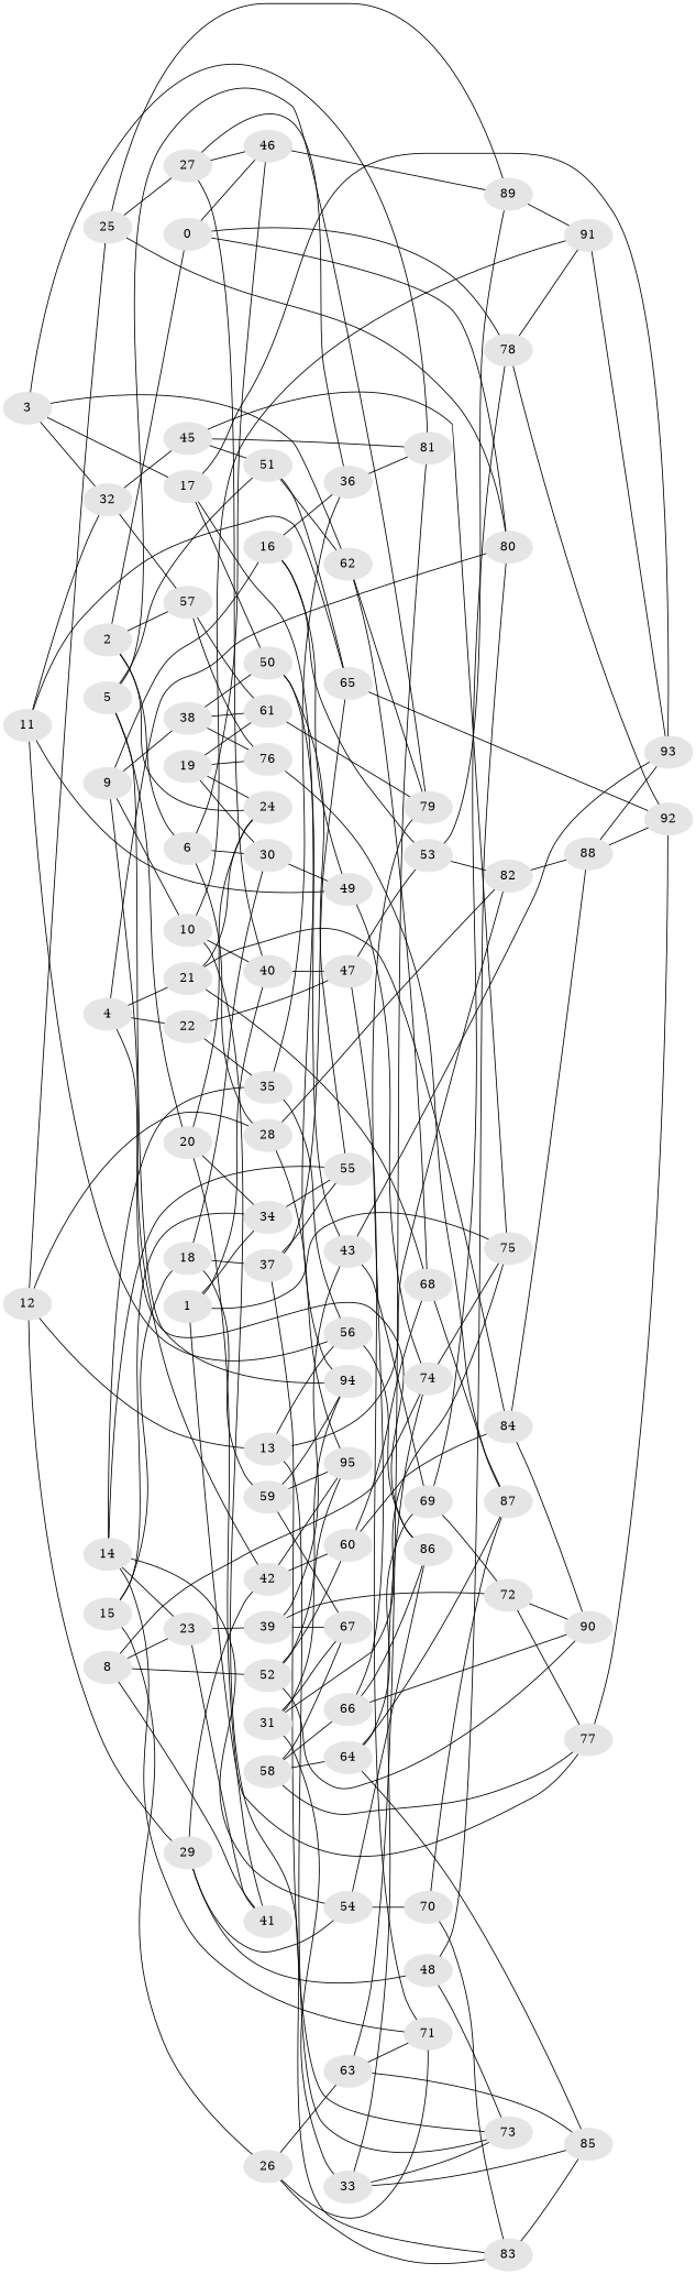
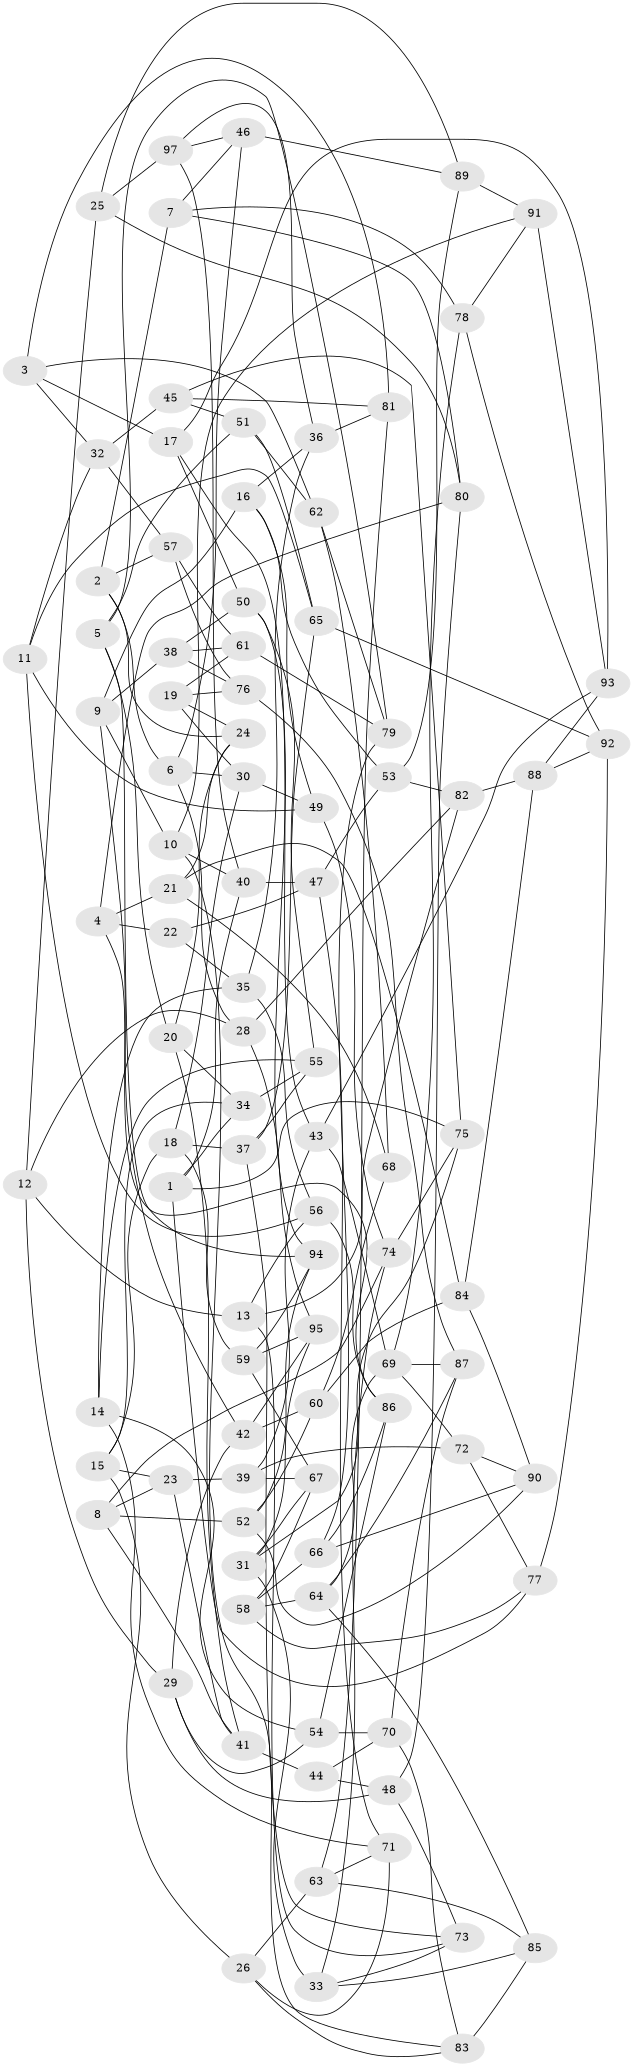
  graph {
    rankdir=LR
    node [color=gray90 style=filled]
    1
    34
    40
    75
    77
    55
    47
    92
    2
    6
-   7 [label=0]
+   7
    24
    57
    28
    30
    46
    80
    78
    61
    76
    3
    17
    32
    62
    81
    43
    50
    93
    45
    79
    68
    4
    21
    22
    86
    84
    35
    5
    20
    51
    94
    41
    65
    82
    95
    49
    89
    91
    8
    23
    52
    74
    39
+   44
    60
    90
    9
    10
    16
    38
    42
    83
    36
    53
    85
    11
    56
    12
    13
    25
    29
    73
-   27
+   27 [label=97]
    54
    48
    88
    14
    71
    70
    15
    18
    26
    37
    59
    63
    69
    67
    19
    87
    72
    31
    33
    58
    64
    66
    1 -- 34
    1 -- 40
    1 -- 75
    1 -- 77
    34 -- 55
    40 -- 47
    77 -- 92
    47 -- 53
    47 -- 71
    2 -- 6
    2 -- 7
    2 -- 24
    2 -- 57
    6 -- 28
    6 -- 30
    6 -- 46
    7 -- 46
    7 -- 80
    7 -- 78
    57 -- 61
    57 -- 76
    28 -- 82
    28 -- 95
    30 -- 49
    46 -- 89
    78 -- 92
    78 -- 91
    61 -- 79
    76 -- 87
    3 -- 17
    3 -- 32
    3 -- 62
    3 -- 81
    17 -- 43
    17 -- 50
    17 -- 93
    32 -- 57
    32 -- 45
    62 -- 79
    62 -- 68
    43 -- 93
    43 -- 69
    50 -- 55
    50 -- 94
    45 -- 75
    45 -- 81
    45 -- 51
-   68 -- 87
+   69 -- 87
    4 -- 80
    4 -- 21
    4 -- 22
    4 -- 86
    21 -- 24
    21 -- 68
    21 -- 84
    22 -- 47
    22 -- 35
    84 -- 90
    84 -- 88
    35 -- 36
    35 -- 56
    5 -- 79
    5 -- 20
    5 -- 51
    5 -- 94
    20 -- 34
    20 -- 24
    20 -- 41
    51 -- 62
    51 -- 65
+   41 -- 44
    65 -- 92
    82 -- 88
    49 -- 74
    89 -- 91
    91 -- 93
    8 -- 41
    8 -- 23
    8 -- 52
    8 -- 74
    23 -- 41
    23 -- 39
    52 -- 94
    52 -- 60
    52 -- 90
    74 -- 75
    39 -- 43
    39 -- 67
    39 -- 72
+   44 -- 48
+   44 -- 70
    60 -- 68
    60 -- 84
    9 -- 10
    9 -- 16
    9 -- 38
    9 -- 42
    10 -- 40
    10 -- 91
    10 -- 83
    16 -- 49
    16 -- 36
    16 -- 53
    38 -- 61
    38 -- 76
    38 -- 50
    42 -- 95
    42 -- 60
    83 -- 85
    36 -- 81
    53 -- 82
    53 -- 89
    11 -- 32
    11 -- 65
    11 -- 49
    11 -- 56
    56 -- 86
    12 -- 28
    12 -- 13
    12 -- 25
    12 -- 29
    13 -- 82
    13 -- 56
    13 -- 73
    25 -- 80
    25 -- 89
    25 -- 27
    29 -- 42
    29 -- 54
    29 -- 48
    27 -- 40
    27 -- 46
    27 -- 36
    54 -- 86
    54 -- 70
    48 -- 80
    48 -- 73
    88 -- 92
    88 -- 93
    14 -- 55
    14 -- 35
    14 -- 54
    14 -- 71
    70 -- 83
    70 -- 87
    15 -- 34
-   14 -- 23
+   15 -- 23
    15 -- 18
    15 -- 26
    18 -- 30
    18 -- 37
    18 -- 59
    26 -- 83
    26 -- 71
    26 -- 63
    37 -- 55
    37 -- 65
    37 -- 73
    59 -- 94
    59 -- 95
    59 -- 67
    63 -- 81
    63 -- 85
    63 -- 71
    69 -- 78
    69 -- 72
    19 -- 24
    19 -- 30
    19 -- 61
    19 -- 76
    72 -- 77
    72 -- 90
    31 -- 75
    31 -- 95
    31 -- 67
    31 -- 33
    33 -- 74
    33 -- 85
    33 -- 73
    58 -- 77
    58 -- 67
    58 -- 64
    58 -- 66
    64 -- 85
    64 -- 69
    64 -- 87
    66 -- 79
    66 -- 86
    66 -- 90
  }
